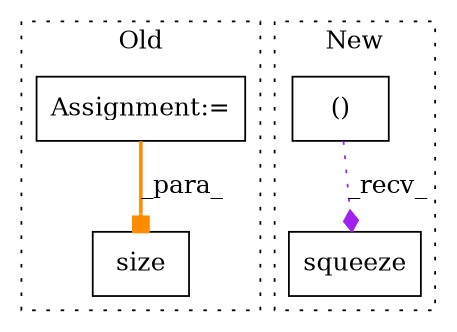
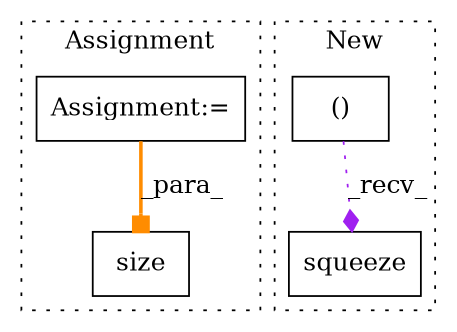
  digraph {
    node [a=32 shape=box]
    n1 [l="5,1" label=size s="11874,11880"]
    n2 [a=7 l=1 label="Assignment:=" s=11852]
    n3 [l=9 label=squeeze s=13735]
    n4 [a=106 l=59 label="()" s=13673]
    subgraph cluster_1 {
-     label=Old
+     label=Assignment
      style=dotted
      n1
      n2
    }
    subgraph cluster_2 {
      label=New
      style=dotted
      n3
      n4
    }
    n2 -> n1 [arrowhead=box color=darkorange label=_para_ style=bold]
    n4 -> n3 [arrowhead=diamond color=purple label=_recv_ style=dotted]
  }
